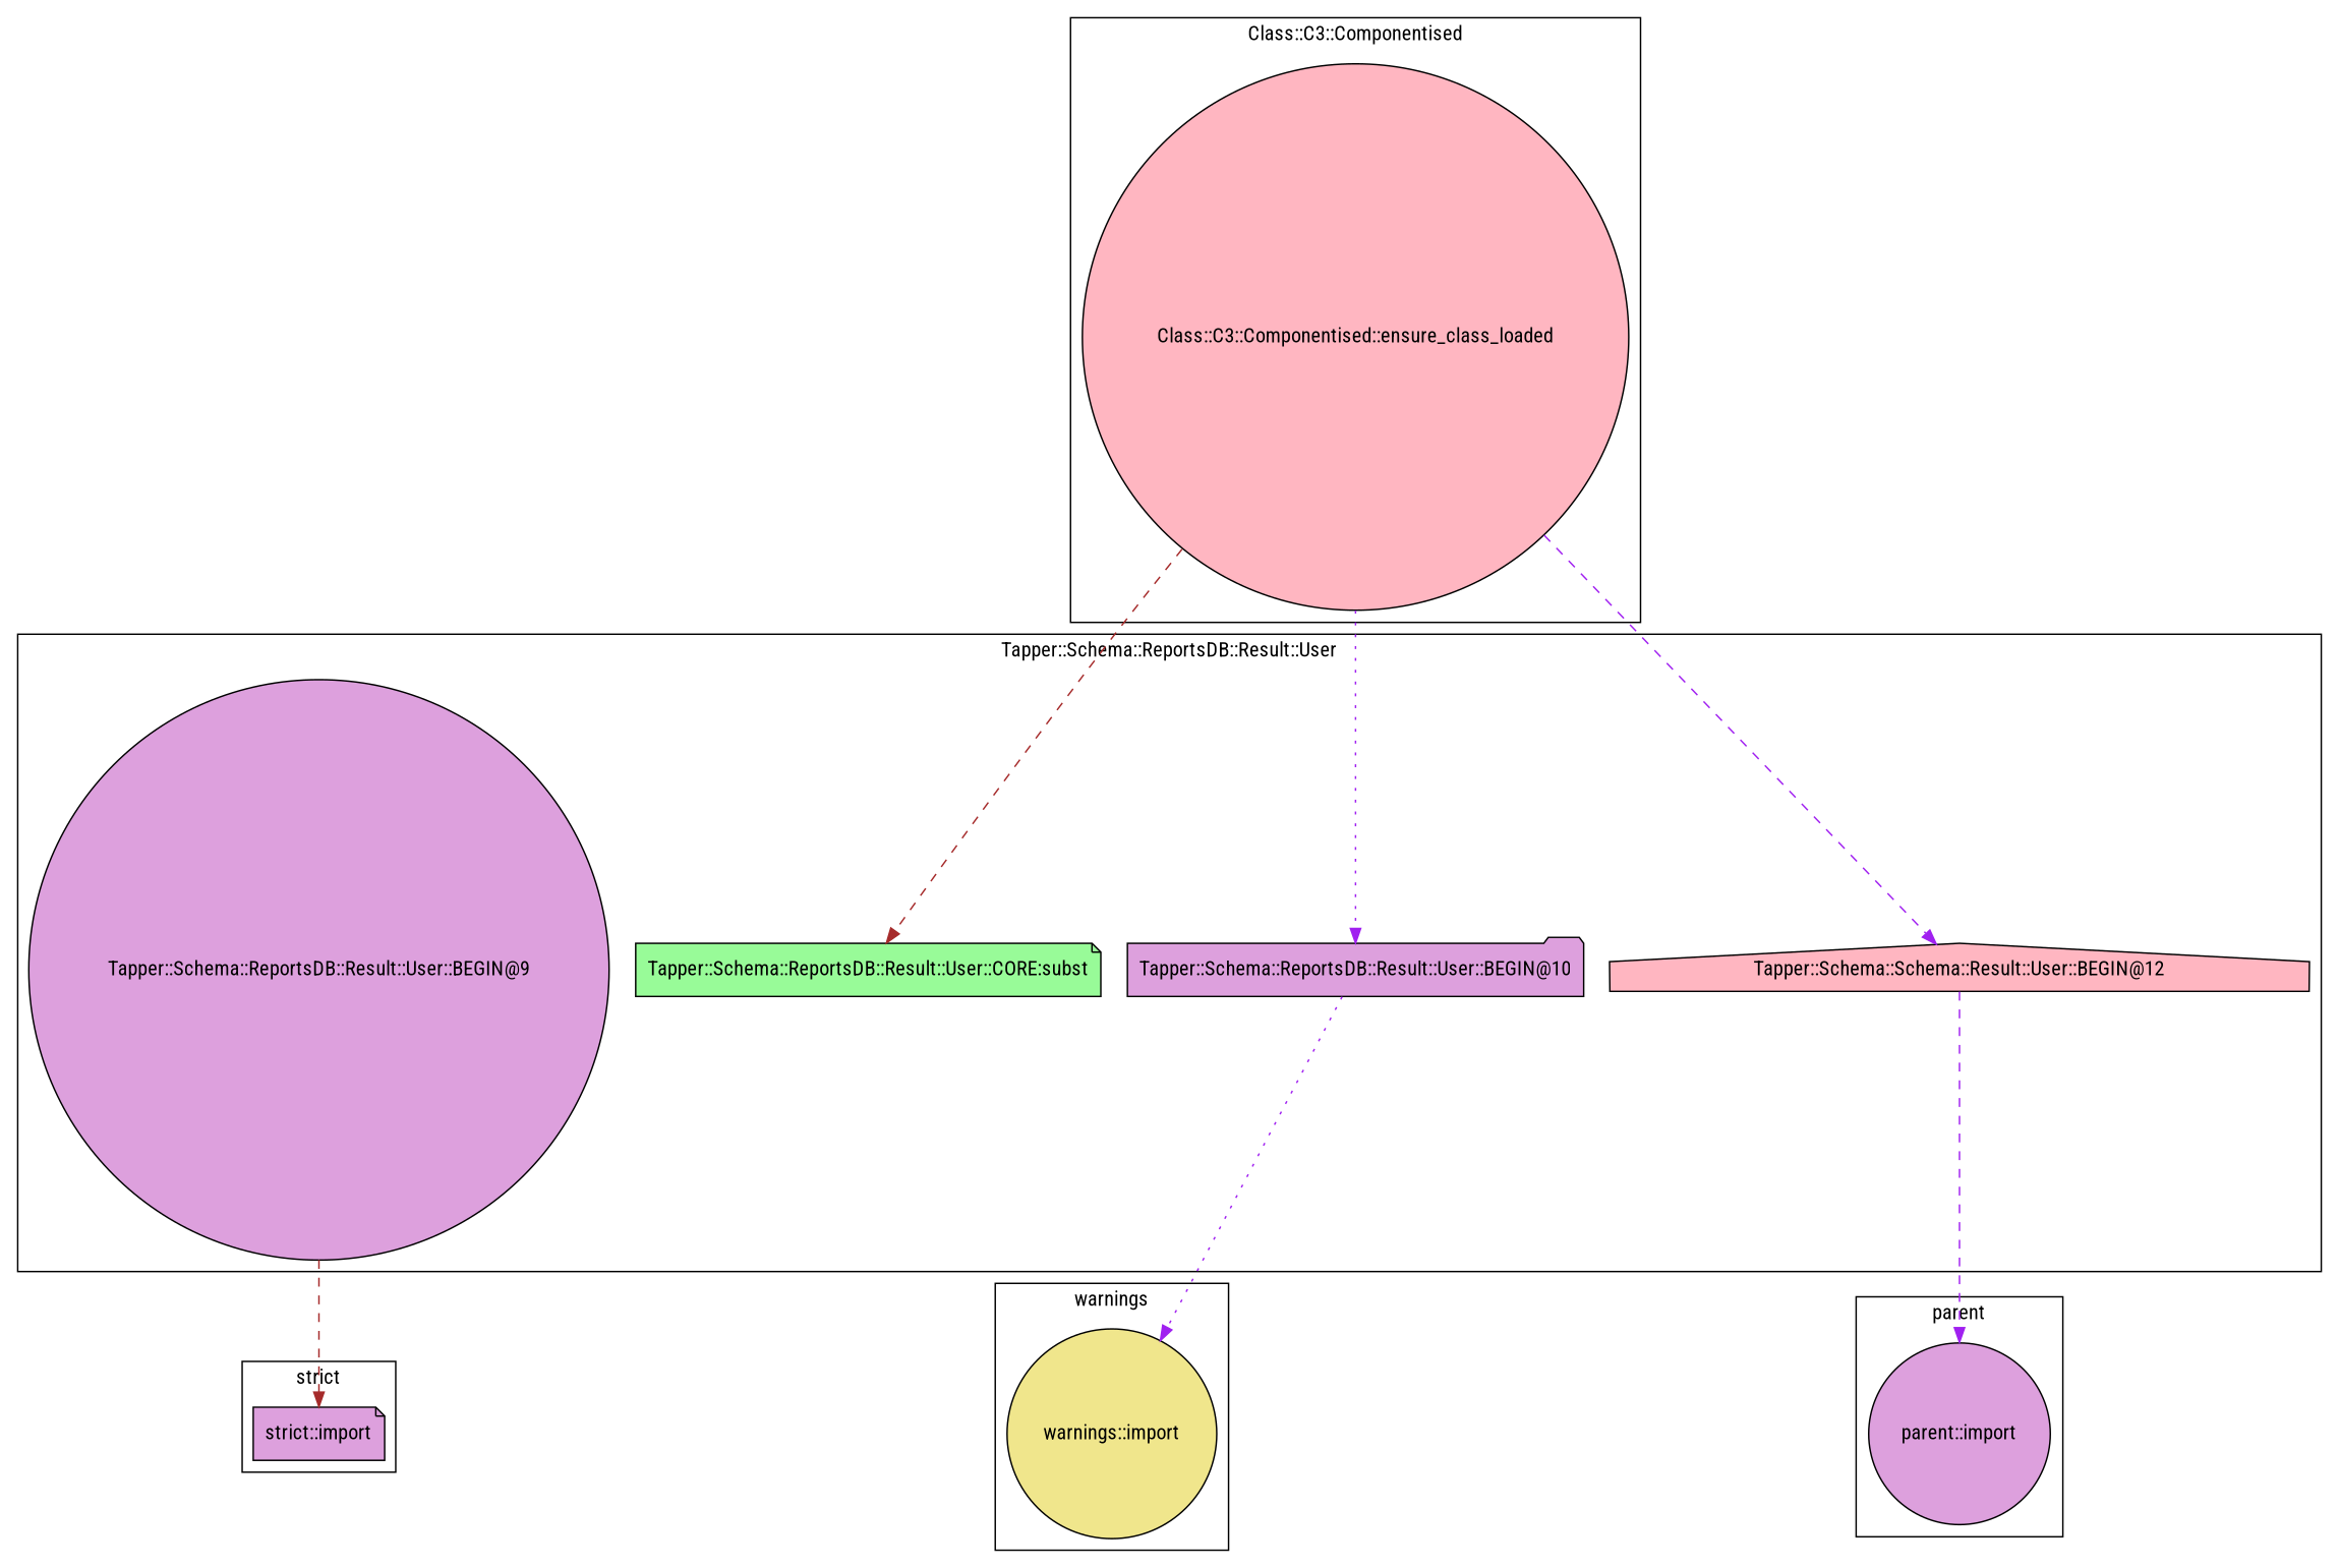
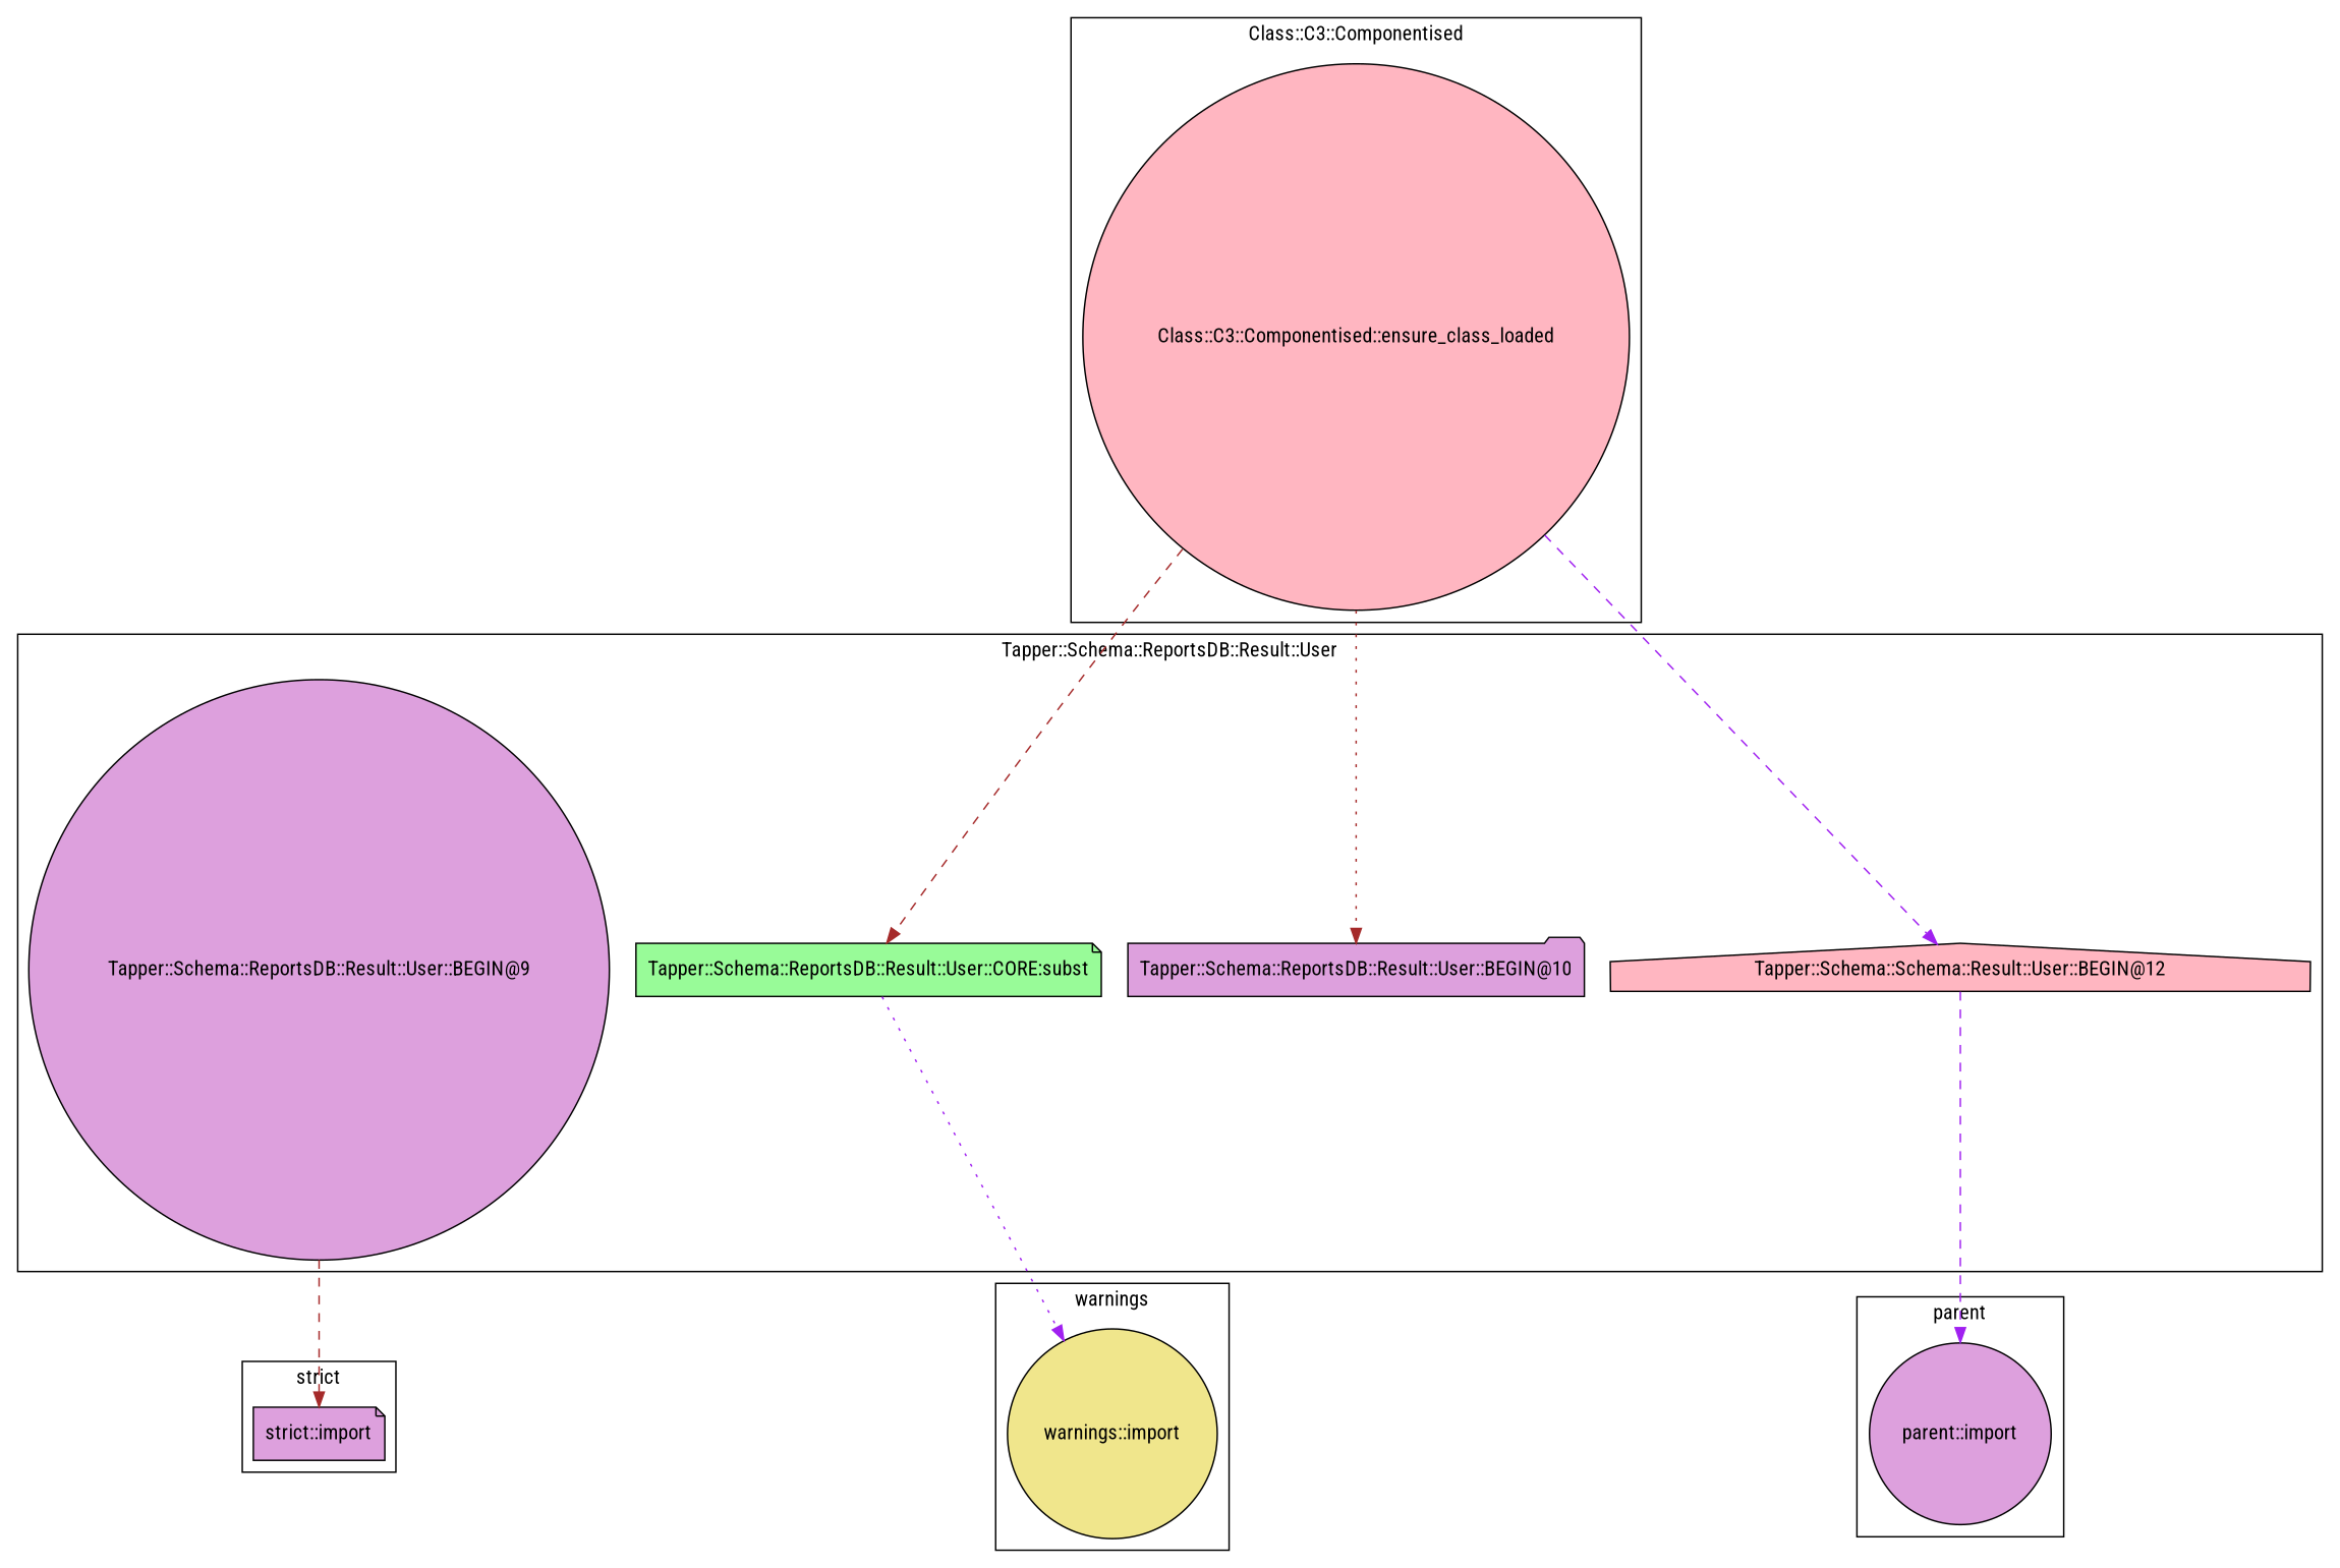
  digraph {
    fontname="Roboto Condensed"
    node [fillcolor=plum fontname="Roboto Condensed" shape=circle style=filled]
    edge [color=brown fontname="Roboto Condensed" style=dashed]
    "Class::C3::Componentised::ensure_class_loaded" [fillcolor=lightpink]
    "parent::import"
    "warnings::import" [fillcolor=khaki]
    "Tapper::Schema::ReportsDB::Result::User::BEGIN@9"
    "Tapper::Schema::ReportsDB::Result::User::BEGIN@10" [shape=folder]
    n6 [fillcolor=lightpink label="Tapper::Schema::Schema::Result::User::BEGIN@12" shape=house]
    "Tapper::Schema::ReportsDB::Result::User::CORE:subst" [fillcolor=palegreen shape=note]
    "strict::import" [shape=note]
    subgraph cluster_1 {
      label="Class::C3::Componentised"
      "Class::C3::Componentised::ensure_class_loaded"
    }
    subgraph cluster_2 {
      label=parent
      "parent::import"
    }
    subgraph cluster_3 {
      label=warnings
      "warnings::import"
    }
    subgraph cluster_4 {
      label="Tapper::Schema::ReportsDB::Result::User"
      "Tapper::Schema::ReportsDB::Result::User::BEGIN@9"
      "Tapper::Schema::ReportsDB::Result::User::BEGIN@10"
      n6
      "Tapper::Schema::ReportsDB::Result::User::CORE:subst"
    }
    subgraph cluster_5 {
      label="strict"
      "strict::import"
    }
-   "Class::C3::Componentised::ensure_class_loaded" -> "Tapper::Schema::ReportsDB::Result::User::BEGIN@10" [color=purple style=dotted]
+   "Class::C3::Componentised::ensure_class_loaded" -> "Tapper::Schema::ReportsDB::Result::User::BEGIN@10" [style=dotted]
    "Class::C3::Componentised::ensure_class_loaded" -> n6 [color=purple]
    "Class::C3::Componentised::ensure_class_loaded" -> "Tapper::Schema::ReportsDB::Result::User::CORE:subst"
    "Tapper::Schema::ReportsDB::Result::User::BEGIN@9" -> "strict::import"
-   "Tapper::Schema::ReportsDB::Result::User::BEGIN@10" -> "warnings::import" [color=purple style=dotted]
+   "Tapper::Schema::ReportsDB::Result::User::CORE:subst" -> "warnings::import" [color=purple style=dotted]
    n6 -> "parent::import" [color=purple]
  }
